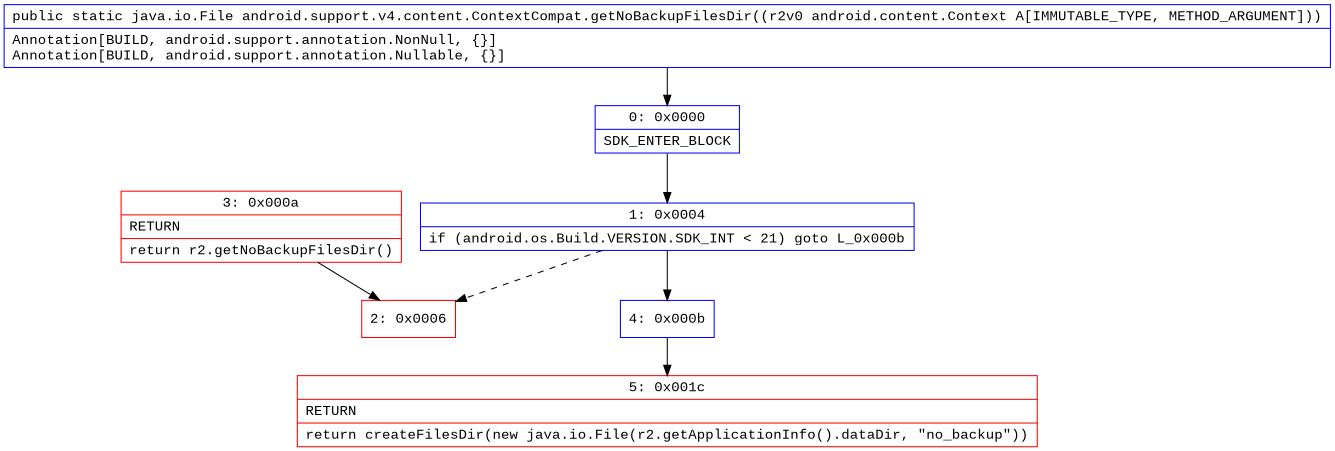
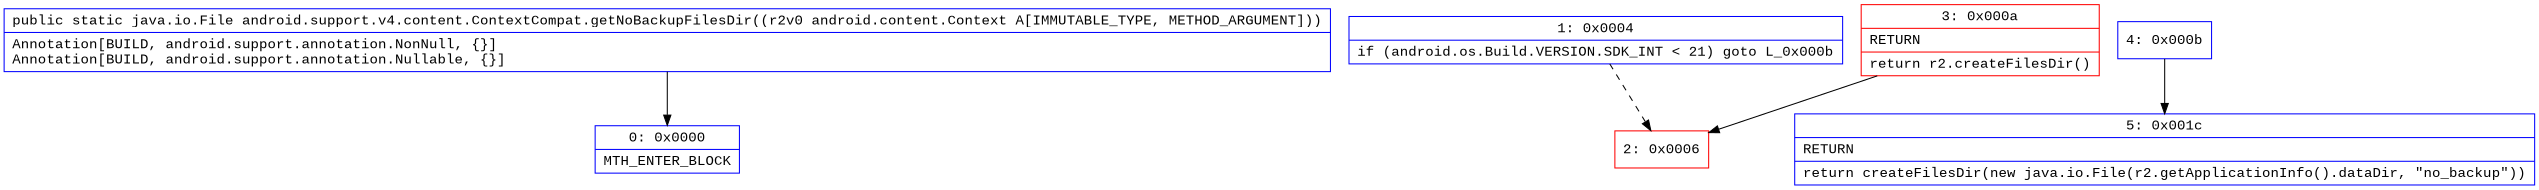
  digraph {
    fontname="Liberation Mono"
    node [color=blue fontname="Liberation Mono" shape=record]
    edge [fontname="Liberation Mono"]
-   n1 [label="{0\:\ 0x0000|SDK_ENTER_BLOCK\l}"]
+   n1 [label="{0\:\ 0x0000|MTH_ENTER_BLOCK\l}"]
    n2 [label="{1\:\ 0x0004|if (android.os.Build.VERSION.SDK_INT \< 21) goto L_0x000b\l}"]
    n3 [color=red label="{2\:\ 0x0006}"]
    n4 [label="{4\:\ 0x000b}"]
-   n5 [color=red label="{5\:\ 0x001c|RETURN\l|return createFilesDir(new java.io.File(r2.getApplicationInfo().dataDir, \"no_backup\"))\l}"]
-   n6 [color=red label="{3\:\ 0x000a|RETURN\l|return r2.getNoBackupFilesDir()\l}"]
+   n5 [label="{5\:\ 0x001c|RETURN\l|return createFilesDir(new java.io.File(r2.getApplicationInfo().dataDir, \"no_backup\"))\l}"]
+   n6 [color=red label="{3\:\ 0x000a|RETURN\l|return r2.createFilesDir()\l}"]
    n7 [label="{public static java.io.File android.support.v4.content.ContextCompat.getNoBackupFilesDir((r2v0 android.content.Context A[IMMUTABLE_TYPE, METHOD_ARGUMENT]))  | Annotation[BUILD, android.support.annotation.NonNull, \{\}]\lAnnotation[BUILD, android.support.annotation.Nullable, \{\}]\l}"]
-   n1 -> n2
    n2 -> n3 [style=dashed]
-   n2 -> n4
    n4 -> n5
    n6 -> n3
    n7 -> n1
  }
